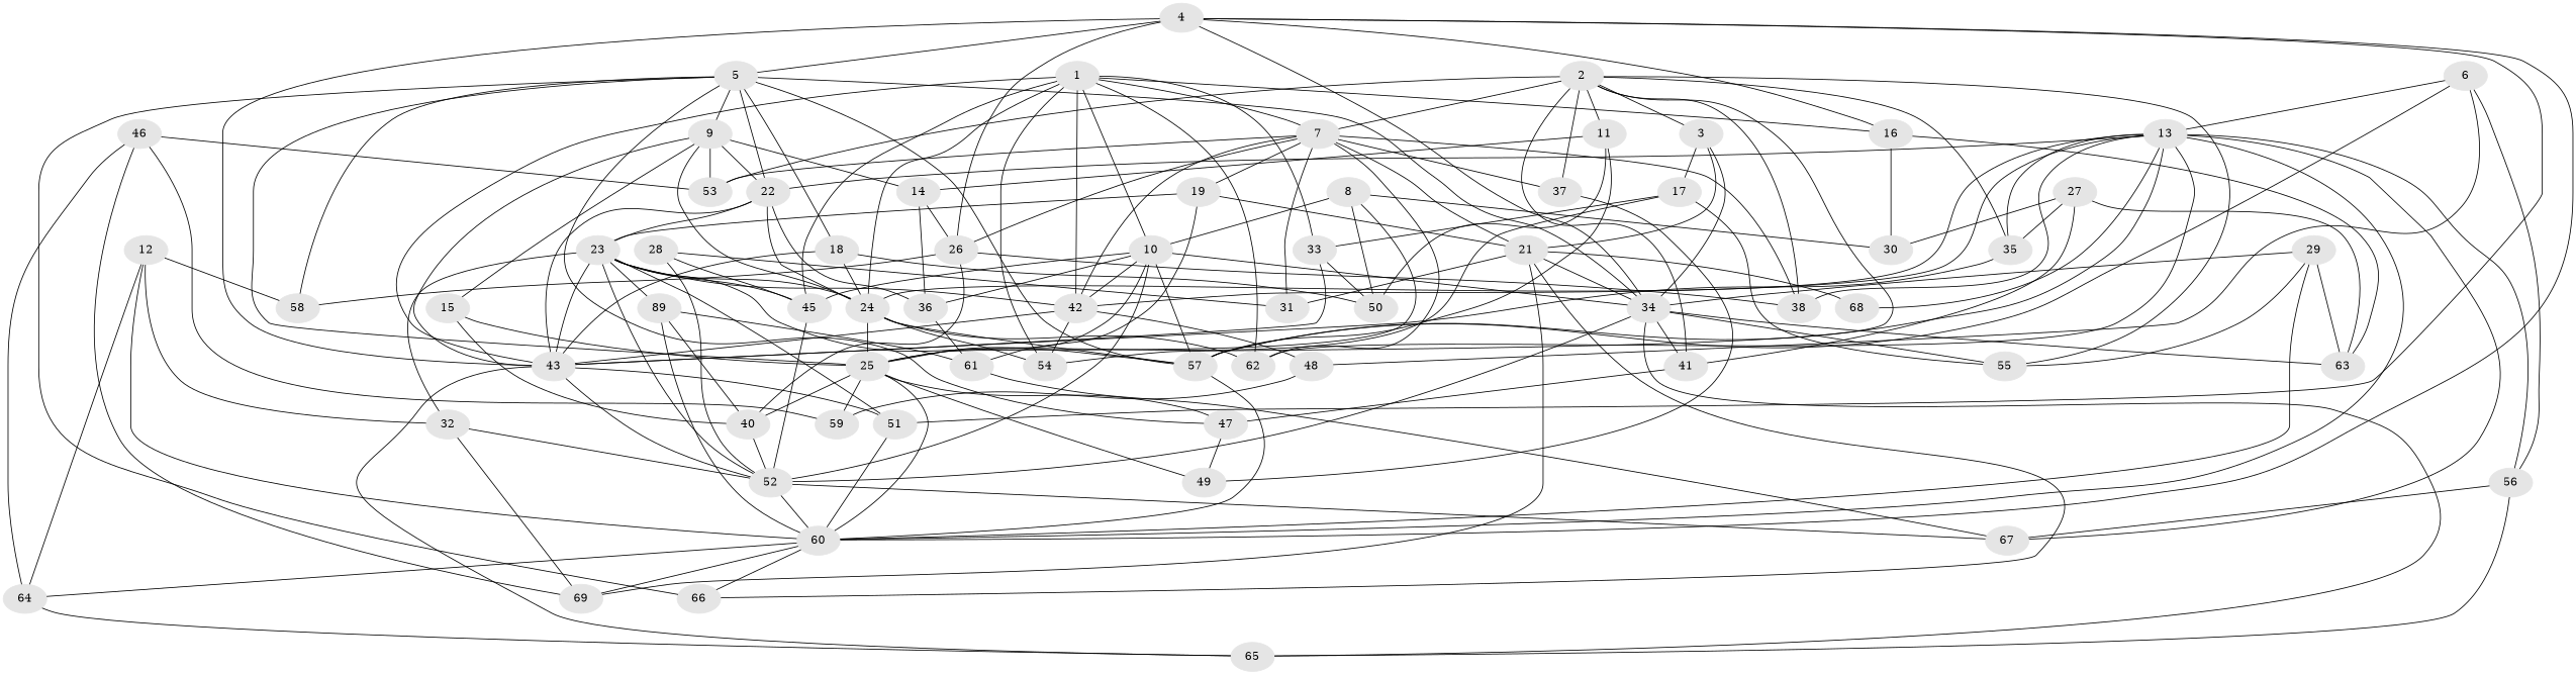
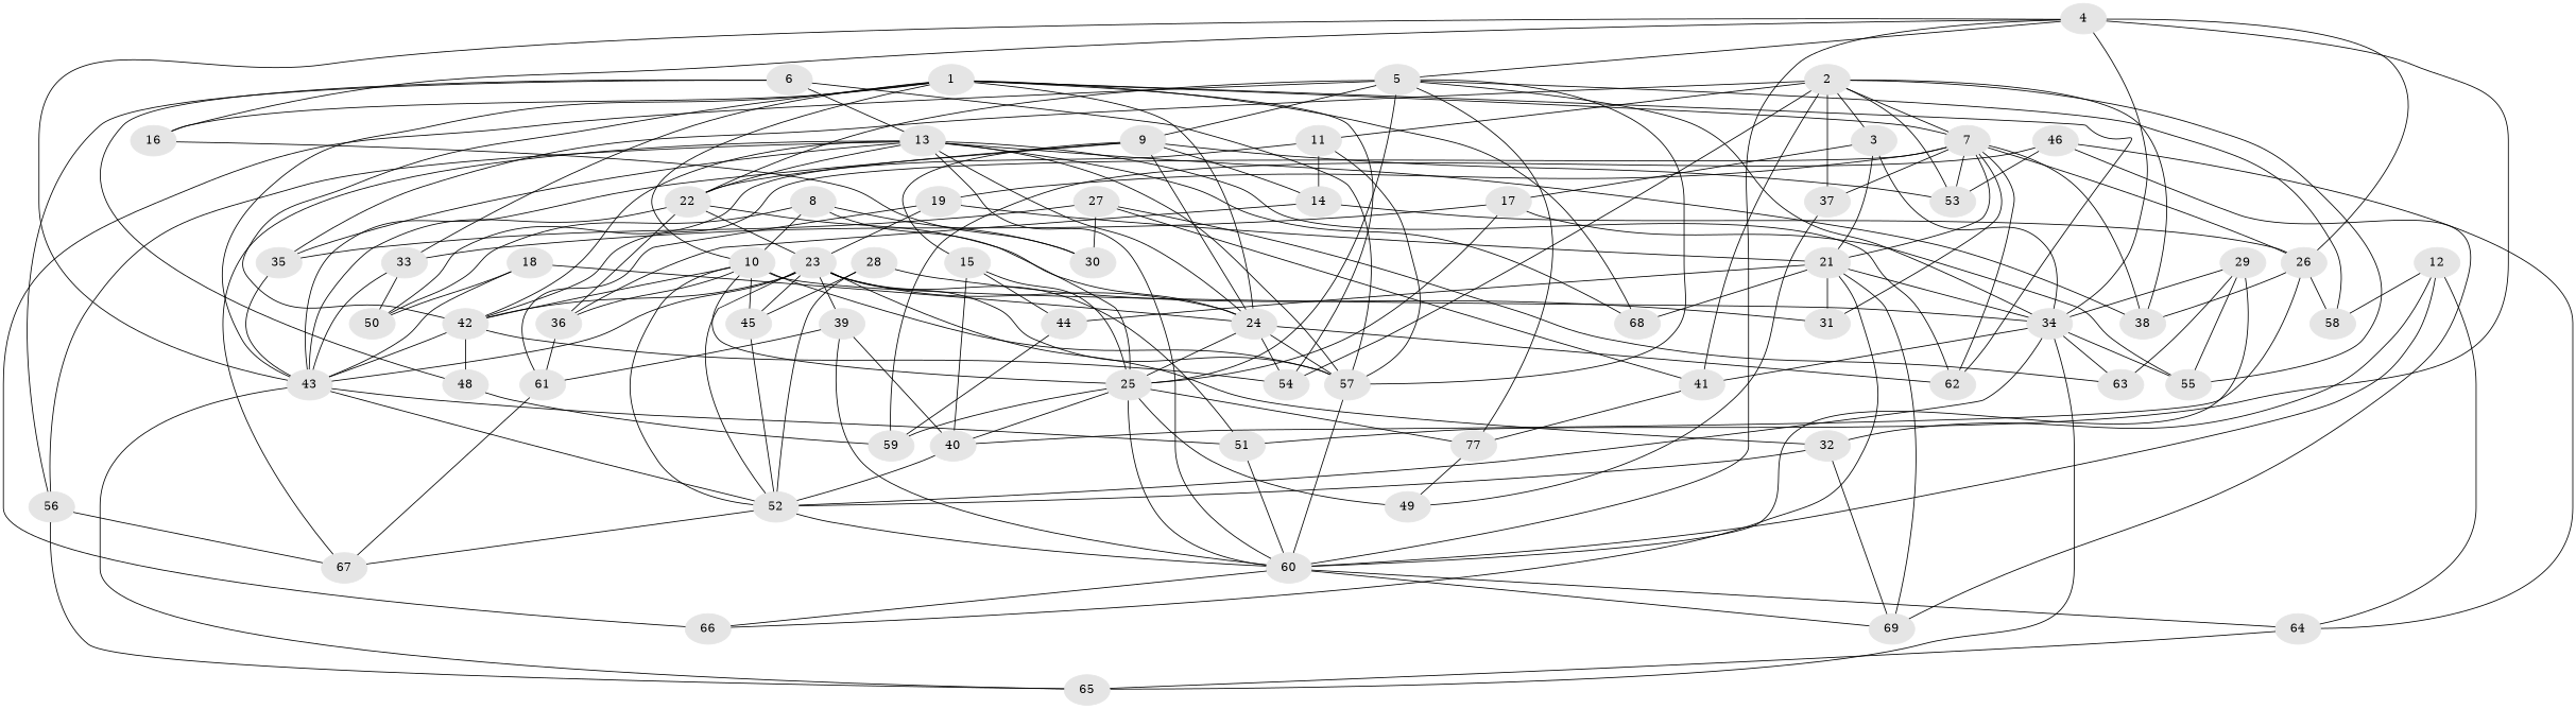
  graph {
    node [color=gray90 style=filled]
    edge [weight=1.0]
    1
    7
    10
    16
    24
    33
    42
    43
    54
    62
    68
    37
    38
    53
    21
    26
    19
    31
    34
    25
    57
    36
    45
    52
    30
    63
    50
    48
    51
    65
    2
    3
    11
    35
    41
    55
    17
    14
    49
-   47
+   47 [label=77]
    66
+   44
    69
    4
    5
    60
    9
    18
    22
    58
    40
    64
    15
    23
    59
    6
    13
    56
    67
    61
    8
    12
    32
-   39 [label=89]
+   39
    27
    28
    29
    46
    1 -- 7
    1 -- 10
    1 -- 16
    1 -- 24
    1 -- 33
    1 -- 42
    1 -- 43
    1 -- 54
    1 -- 62
-   1 -- 45
+   1 -- 68
    7 -- 42
    7 -- 62
    7 -- 37
    7 -- 38
    7 -- 53
    7 -- 21
    7 -- 26
    7 -- 19 [weight=2.0]
    7 -- 31
    10 -- 42
    10 -- 34
    10 -- 25
    10 -- 57
    10 -- 36
    10 -- 45
    10 -- 52 [weight=2.0]
    16 -- 30
-   16 -- 63
    24 -- 54
    24 -- 62
    24 -- 25
    24 -- 57
    33 -- 43
    33 -- 50
    42 -- 43
    42 -- 54
    42 -- 48
    43 -- 52
    43 -- 51
    43 -- 65
    37 -- 49
    21 -- 68
    21 -- 31
    21 -- 34
    21 -- 66
+   21 -- 44 [weight=2.0]
    21 -- 69
    26 -- 38
    26 -- 58 [weight=2.0]
    26 -- 40
    19 -- 21
    19 -- 23 [weight=2.0]
    19 -- 61
    34 -- 52
    34 -- 63
    34 -- 65
    34 -- 41 [weight=2.0]
    34 -- 55
    25 -- 49 [weight=2.0]
    25 -- 47
    25 -- 60
    25 -- 40
    25 -- 59
    57 -- 60
    36 -- 61
    45 -- 52
    52 -- 60
    52 -- 67
    48 -- 59
    51 -- 60
    2 -- 7
    2 -- 54
    2 -- 37 [weight=2.0]
    2 -- 38
    2 -- 53
    2 -- 3
    2 -- 11
    2 -- 35
    2 -- 41 [weight=2.0]
    2 -- 55
    3 -- 21
    3 -- 34
    3 -- 17
    11 -- 57
    11 -- 50
    11 -- 14
    35 -- 43
    41 -- 47
    17 -- 33
    17 -- 25
    17 -- 55
    14 -- 26
    14 -- 36
    47 -- 49
+   44 -- 59
    4 -- 16
    4 -- 43
    4 -- 26 [weight=2.0]
    4 -- 34
    4 -- 51
    4 -- 5
    4 -- 60
    5 -- 34
    5 -- 25
    5 -- 57
    5 -- 47
    5 -- 66 [weight=2.0]
    5 -- 9
-   5 -- 18
    5 -- 22 [weight=2.0]
    5 -- 58
    60 -- 66
    60 -- 69
    60 -- 64
    9 -- 24
    9 -- 43
    9 -- 53
    9 -- 14
    9 -- 22
    9 -- 15
    18 -- 24
    18 -- 43
    18 -- 50
    22 -- 24
    22 -- 43
    22 -- 36
    22 -- 23
    40 -- 52
    64 -- 65
    15 -- 25
+   15 -- 44
    15 -- 40
    23 -- 24
    23 -- 42
    23 -- 43
    23 -- 57
    23 -- 45
    23 -- 52
    23 -- 51
    23 -- 32
    23 -- 39
    6 -- 57
    6 -- 48
    6 -- 13
    6 -- 56
    13 -- 24
    13 -- 42
    13 -- 62
    13 -- 68
    13 -- 38
    13 -- 57
    13 -- 35
    13 -- 60
    13 -- 22
    13 -- 56
    13 -- 67
    56 -- 65
    56 -- 67
    61 -- 67
    8 -- 10
    8 -- 25
    8 -- 30
    8 -- 50
    12 -- 60
    12 -- 58
    12 -- 64
    12 -- 32
    32 -- 52
    32 -- 69
    39 -- 60
    39 -- 40
    39 -- 61
    27 -- 30
    27 -- 63
    27 -- 35
    27 -- 41
    28 -- 31
    28 -- 45
    28 -- 52 [weight=2.0]
    29 -- 34
    29 -- 63
    29 -- 55
    29 -- 60
    46 -- 53
    46 -- 69
    46 -- 64
    46 -- 59
  }
